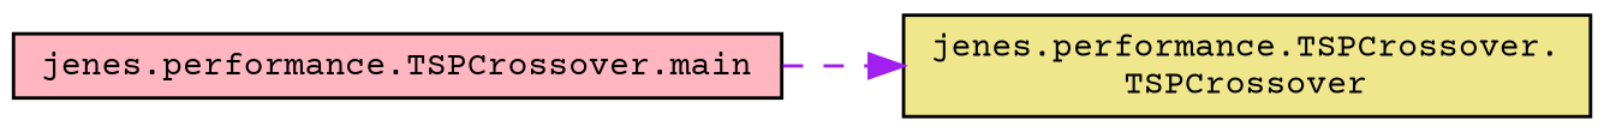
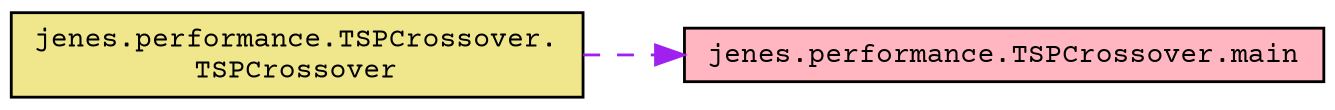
  digraph {
    rankdir=LR
    fontname="Courier Prime"
    node [color=black fontname="Courier Prime" fontsize=10 shape=record style=filled]
    n1 [fillcolor=lightpink fontcolor=black height=0.2 label="jenes.performance.TSPCrossover.main" width=0.4]
    n2 [fillcolor=khaki height=0.2 label="jenes.performance.TSPCrossover.\lTSPCrossover" width=0.4]
-   n1 -> n2 [color=purple fontname="Courier Prime" fontsize=10 labelfontname=Helvetica labelfontsize=10 style=dashed]
+   n2 -> n1 [color=purple fontname="Courier Prime" fontsize=10 labelfontname=Helvetica labelfontsize=10 style=dashed]
  }
